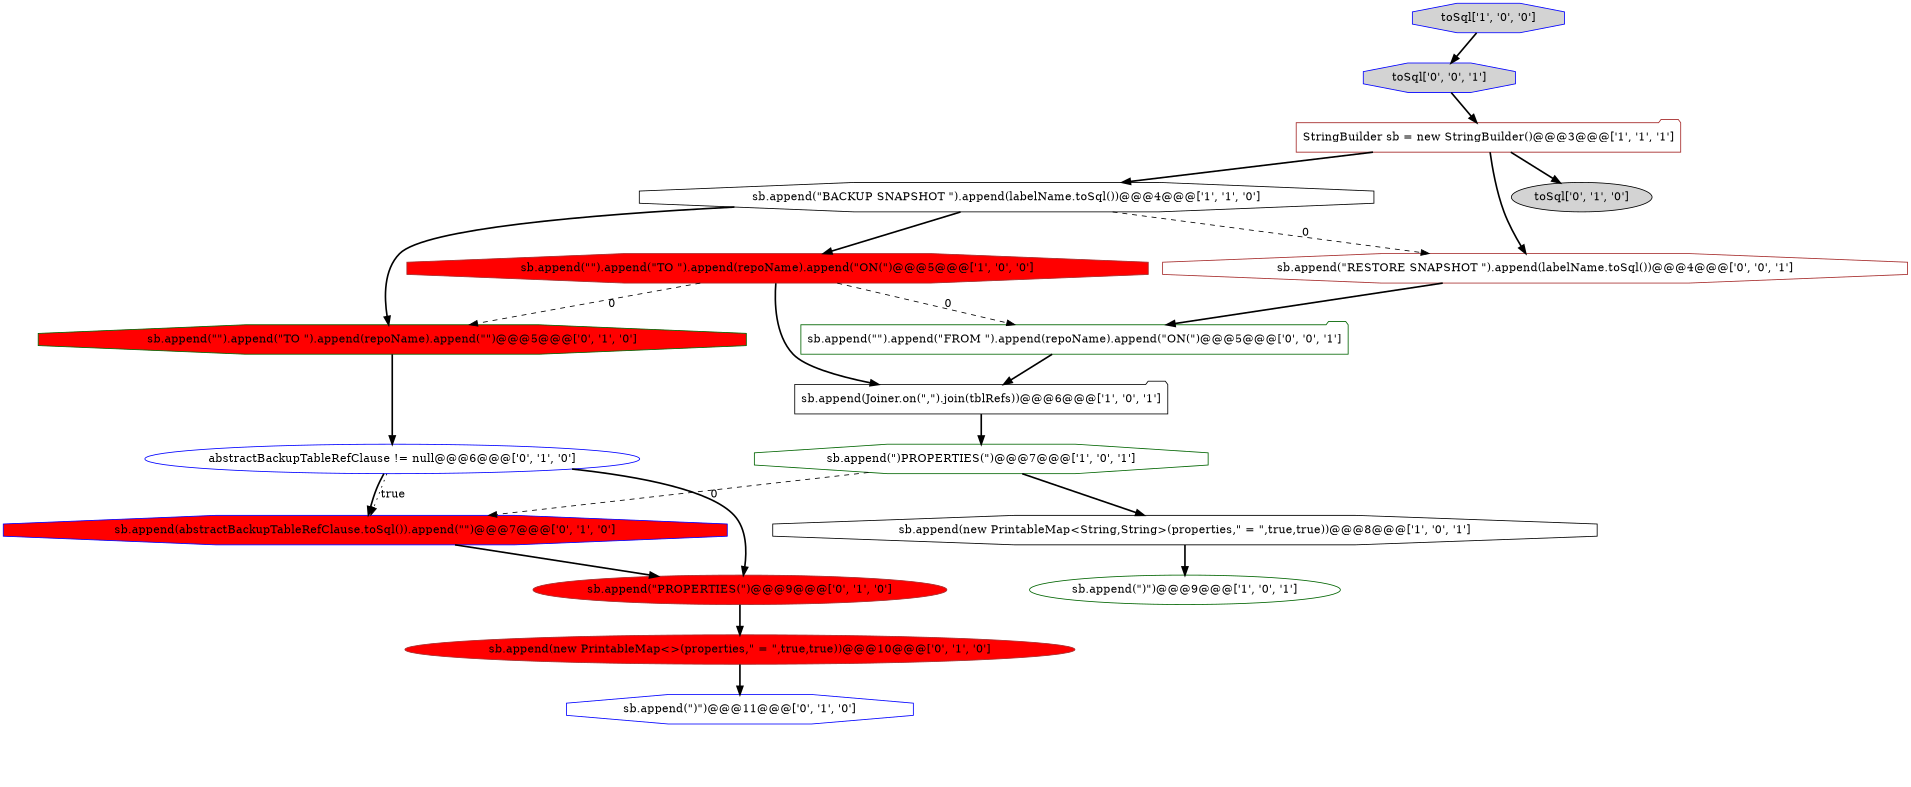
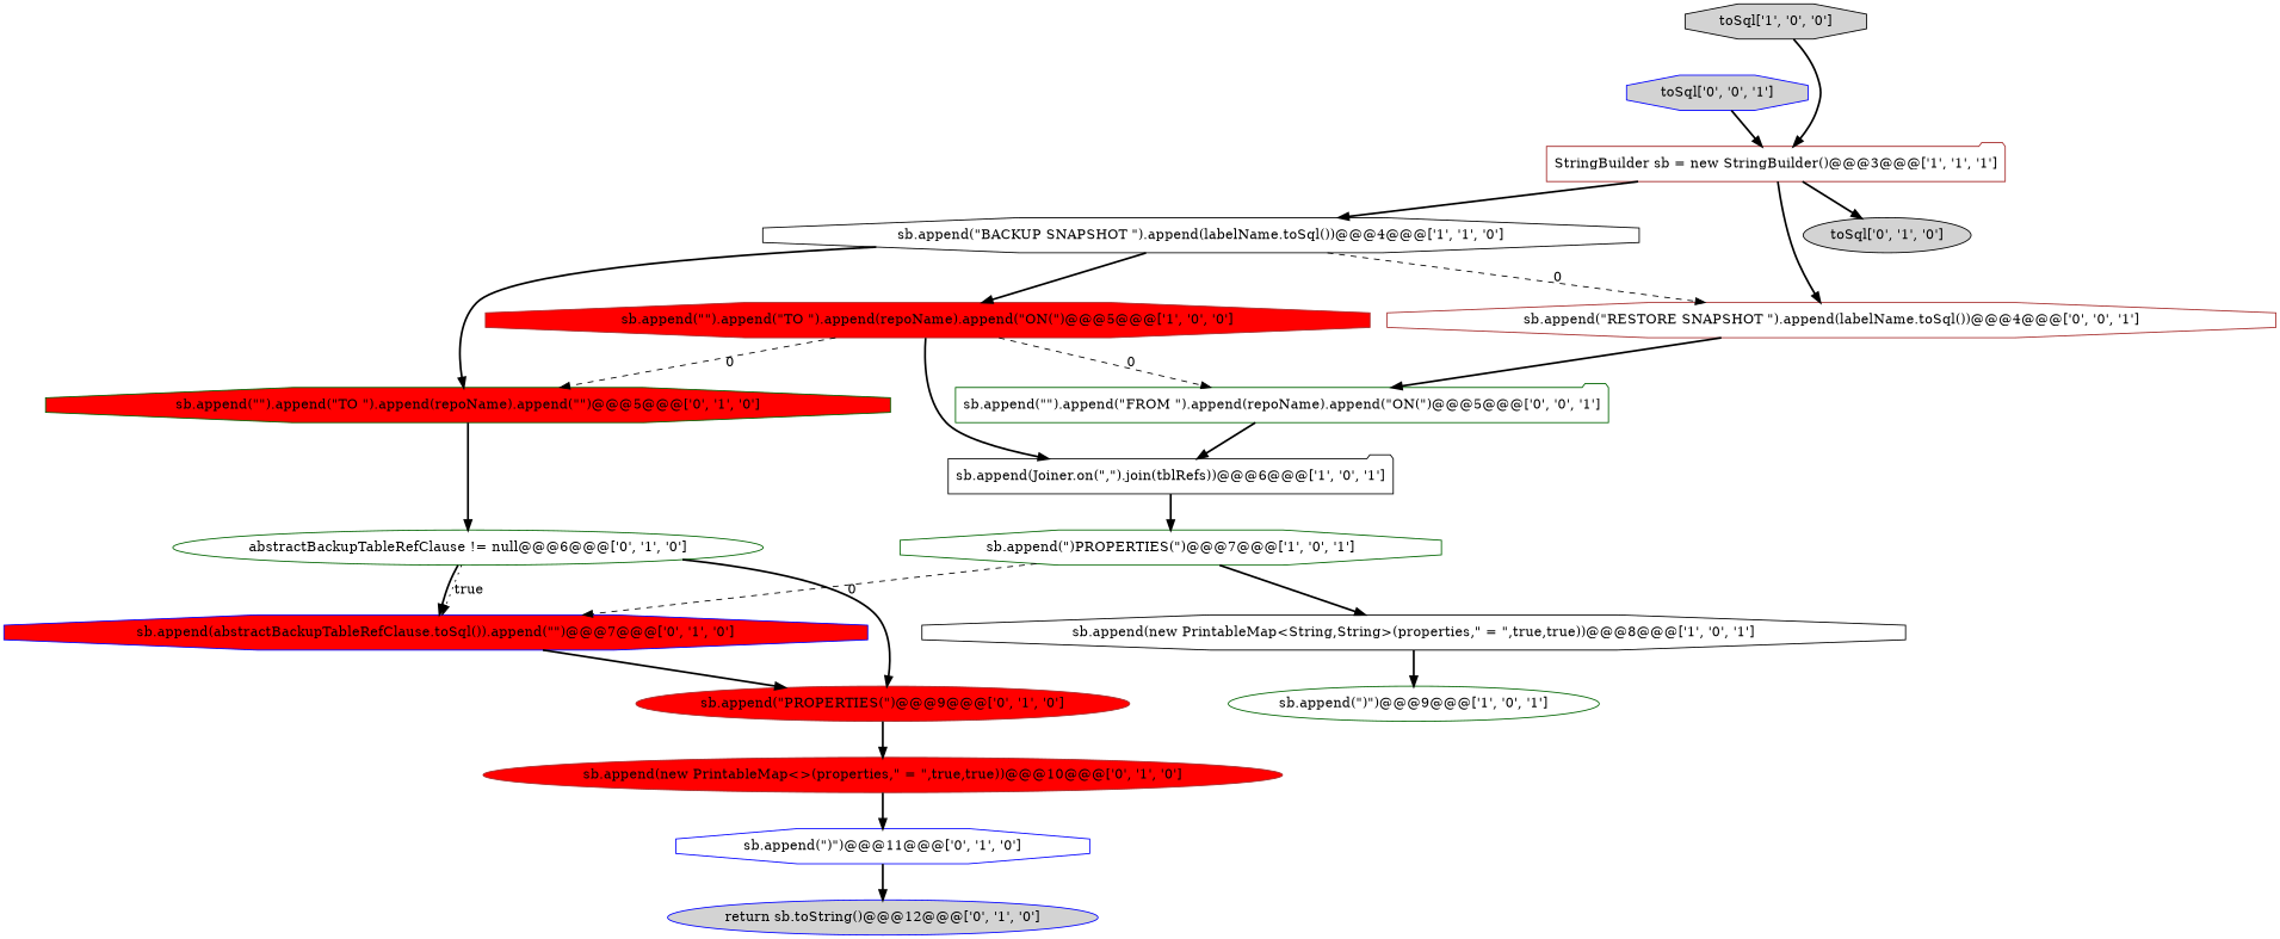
  digraph {
    node [color=darkgreen fillcolor=white shape=octagon style=filled]
    edge [style=bold]
    n1 [label="sb.append(\"\").append(\"FROM \").append(repoName).append(\"ON(\")@@@5@@@['0', '0', '1']" shape=folder]
    n2 [color=black label="sb.append(Joiner.on(\",\").join(tblRefs))@@@6@@@['1', '0', '1']" shape=folder]
    n3 [label="sb.append(\")PROPERTIES(\")@@@7@@@['1', '0', '1']"]
    n4 [label="sb.append(\")\")@@@9@@@['1', '0', '1']" shape=ellipse]
    n5 [color=brown fillcolor=red label="sb.append(new PrintableMap<>(properties,\" = \",true,true))@@@10@@@['0', '1', '0']" shape=ellipse]
    n6 [color=blue label="sb.append(\")\")@@@11@@@['0', '1', '0']"]
+   n7 [color=blue fillcolor=lightgray label="return sb.toString()@@@12@@@['0', '1', '0']" shape=ellipse]
    n8 [color=black fillcolor=lightgray label="toSql['0', '1', '0']" shape=ellipse]
    n9 [color=brown label="StringBuilder sb = new StringBuilder()@@@3@@@['1', '1', '1']" shape=folder]
    n10 [color=black label="sb.append(\"BACKUP SNAPSHOT \").append(labelName.toSql())@@@4@@@['1', '1', '0']"]
    n11 [color=brown label="sb.append(\"RESTORE SNAPSHOT \").append(labelName.toSql())@@@4@@@['0', '0', '1']"]
    n12 [fillcolor=red label="sb.append(\"\").append(\"TO \").append(repoName).append(\"\")@@@5@@@['0', '1', '0']"]
    n13 [color=brown fillcolor=red label="sb.append(\"\").append(\"TO \").append(repoName).append(\"ON(\")@@@5@@@['1', '0', '0']"]
-   n14 [color=blue label="abstractBackupTableRefClause != null@@@6@@@['0', '1', '0']" shape=ellipse]
+   n14 [label="abstractBackupTableRefClause != null@@@6@@@['0', '1', '0']" shape=ellipse]
    n15 [color=blue fillcolor=red label="sb.append(abstractBackupTableRefClause.toSql()).append(\"\")@@@7@@@['0', '1', '0']"]
    n16 [color=brown fillcolor=red label="sb.append(\"PROPERTIES(\")@@@9@@@['0', '1', '0']" shape=ellipse]
    n17 [color=black label="sb.append(new PrintableMap<String,String>(properties,\" = \",true,true))@@@8@@@['1', '0', '1']"]
    n18 [color=blue fillcolor=lightgray label="toSql['0', '0', '1']"]
-   n19 [color=blue fillcolor=lightgray label="toSql['1', '0', '0']"]
+   n19 [color=black fillcolor=lightgray label="toSql['1', '0', '0']"]
    n1 -> n2
    n2 -> n3
    n3 -> n15 [label=0 style=dashed]
    n3 -> n17
    n5 -> n6
+   n6 -> n7
    n9 -> n8
    n9 -> n10
    n9 -> n11
    n10 -> n11 [label=0 style=dashed]
    n10 -> n12
    n10 -> n13
    n11 -> n1
    n12 -> n14
    n13 -> n1 [label=0 style=dashed]
    n13 -> n2
    n13 -> n12 [label=0 style=dashed]
    n14 -> n15 [label=true style=dotted]
    n14 -> n15
    n14 -> n16
    n15 -> n16
    n16 -> n5
    n17 -> n4
    n18 -> n9
-   n19 -> n18
+   n19 -> n9
  }
